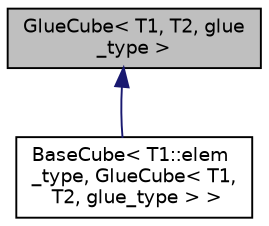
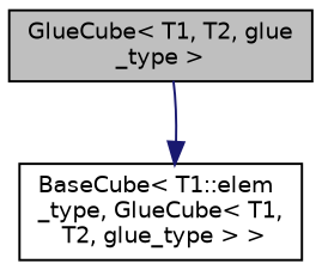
  digraph {
    node [color=black fontname=Helvetica fontsize=10 shape=record style=filled]
    n1 [fillcolor=grey75 fontcolor=black height=0.2 label="GlueCube\< T1, T2, glue\l_type \>" width=0.4]
    n2 [fillcolor=white height=0.2 label="BaseCube\< T1::elem\l_type, GlueCube\< T1,\l T2, glue_type \> \>" width=0.4]
-   n1 -> n2 [color=midnightblue dir=back fontname=Helvetica fontsize=10 labelfontname=Helvetica labelfontsize=10 style=solid]
+   n2 -> n1 [color=midnightblue dir=back fontname=Helvetica fontsize=10 labelfontname=Helvetica labelfontsize=10 style=solid]
  }
